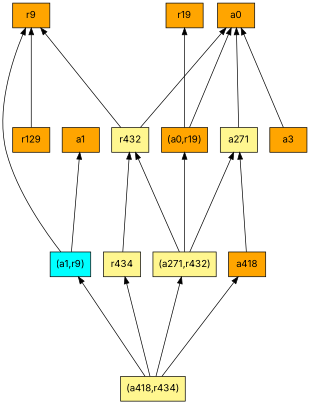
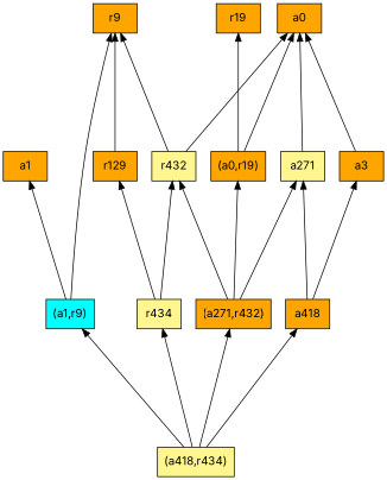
  digraph {
    fontname=Inter
    rankdir=BT
    ranksep=2.0
    node [fillcolor=orange fontname=Inter shape=record style=filled]
    edge [fontname=Inter]
    n1 [fillcolor=khaki1 label="{(a418,r434)}"]
    n2 [fillcolor=khaki1 label="{r434}"]
    n3 [fillcolor=cyan label="{(a1,r9)}"]
-   n4 [fillcolor=khaki1 label="{(a271,r432)}"]
+   n4 [label="{(a271,r432)}"]
    n5 [label="{a418}"]
    n6 [label="{r129}"]
    n7 [fillcolor=khaki1 label="{r432}"]
    n8 [label="{a1}"]
    n9 [label="{r9}"]
    n10 [fillcolor=khaki1 label="{a271}"]
    n11 [label="{(a0,r19)}"]
    n12 [label="{a3}"]
    n13 [label="{a0}"]
    n14 [label="{r19}"]
    n1 -> n2
    n1 -> n3
    n1 -> n4
    n1 -> n5
+   n2 -> n6
    n2 -> n7
    n3 -> n8
    n3 -> n9
    n4 -> n7
    n4 -> n10
    n4 -> n11
    n5 -> n10
+   n5 -> n12
    n6 -> n9
    n7 -> n9
    n7 -> n13
    n10 -> n13
    n11 -> n13
    n11 -> n14
    n12 -> n13
  }
